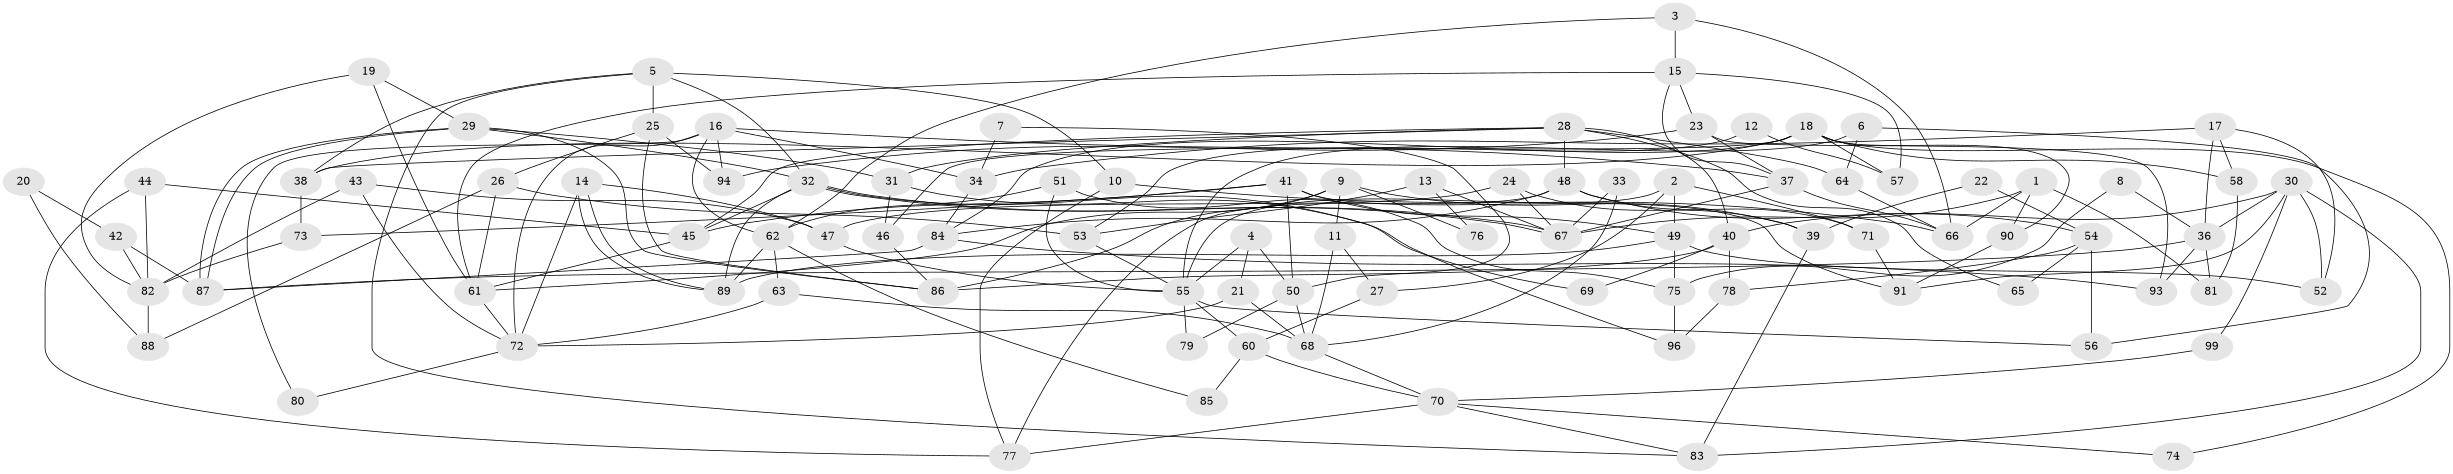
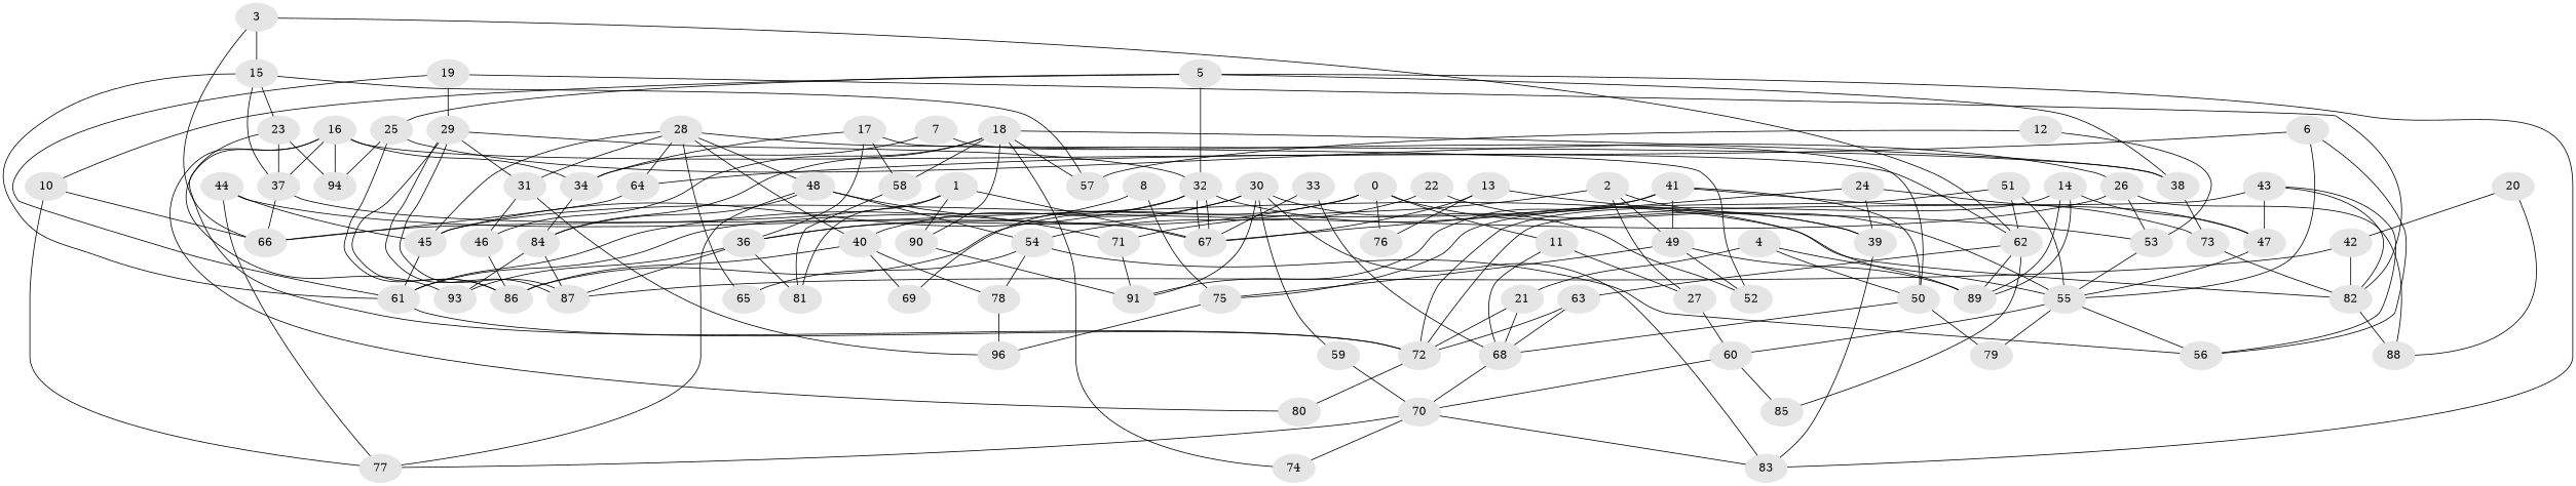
  graph {
    node [color=gray90 style=filled]
    1
    66
    67
    81
    90
    91
    2
    27
    49
    55
    71
    60
    75
    89
    52
    56
    79
    3
    15
    62
    61
    57
    23
    37
    85
    63
    4
    21
    50
    68
    72
    5
    10
    25
    32
    38
    83
    77
    86
    94
    26
    45
    69
    73
    6
    64
    7
    34
    84
    8
    36
    93
    87
    n54 [label=96]
-   9
+   9 [label=0]
    11
    39
    76
    70
    12
    53
    13
    14
    47
    80
    16
    17
    58
    18
    46
    74
    19
    29
    82
    31
    88
    20
    42
    22
    54
    65
    78
    24
    28
    40
    48
    30
-   59 [label=99]
+   59
    33
    41
    43
    44
    51
    1 -- 66
    1 -- 67
    1 -- 81
    1 -- 90
    90 -- 91
    2 -- 27
    2 -- 49
    2 -- 55
    2 -- 71
    27 -- 60
    49 -- 75
    49 -- 89
    49 -- 52
    55 -- 60
    55 -- 56
    55 -- 79
    71 -- 91
    60 -- 85
    60 -- 70
    75 -- n54
    3 -- 66
    3 -- 15
    3 -- 62
    15 -- 61
    15 -- 57
    15 -- 23
    15 -- 37
    62 -- 89
    62 -- 85
    62 -- 63
    61 -- 72
    23 -- 37
    23 -- 94
    23 -- 93
    37 -- 66
    37 -- 67
    63 -- 68
    63 -- 72
    4 -- 55
    4 -- 21
    4 -- 50
    21 -- 68
    21 -- 72
    50 -- 79
    50 -- 68
    68 -- 70
    72 -- 80
    5 -- 10
    5 -- 25
    5 -- 32
    5 -- 38
    5 -- 83
    10 -- 66
    10 -- 77
    25 -- 86
    25 -- 94
    25 -- 26
    32 -- 67
    32 -- 67
    32 -- 89
    32 -- 45
    32 -- 69
    38 -- 73
    26 -- 61
    26 -- 53
    26 -- 88
    45 -- 61
    73 -- 82
    6 -- 55
    6 -- 56
    6 -- 64
    64 -- 66
    7 -- 50
    7 -- 34
    34 -- 84
    84 -- 93
    84 -- 87
    8 -- 75
    8 -- 36
    36 -- 81
    36 -- 93
    36 -- 87
    9 -- 61
    9 -- 86
    9 -- 11
    9 -- 39
    9 -- 76
    11 -- 27
    11 -- 68
    39 -- 83
    70 -- 83
    70 -- 77
    70 -- 74
    12 -- 57
    12 -- 53
    53 -- 55
    13 -- 67
    13 -- 76
    13 -- 53
    14 -- 89
    14 -- 89
    14 -- 72
    14 -- 47
    47 -- 55
    16 -- 62
    16 -- 37
    16 -- 72
    16 -- 94
    16 -- 34
    16 -- 80
    17 -- 52
    17 -- 34
    17 -- 36
    17 -- 58
    58 -- 81
    18 -- 90
    18 -- 57
    18 -- 38
    18 -- 84
    18 -- 58
    18 -- 46
    18 -- 74
    46 -- 86
    19 -- 61
    19 -- 29
    19 -- 82
    29 -- 32
    29 -- 86
    29 -- 87
    29 -- 87
    29 -- 31
    82 -- 88
    31 -- n54
    31 -- 46
    20 -- 88
    20 -- 42
    42 -- 87
    42 -- 82
    22 -- 39
    22 -- 54
    54 -- 56
    54 -- 65
    54 -- 78
    78 -- n54
    24 -- 67
    24 -- 39
    24 -- 47
    28 -- 38
    28 -- 45
    28 -- 64
    28 -- 31
    28 -- 65
    28 -- 40
    28 -- 48
    40 -- 86
    40 -- 69
    40 -- 78
    48 -- 71
    48 -- 77
    48 -- 84
    48 -- 54
    30 -- 91
    30 -- 52
    30 -- 83
    30 -- 36
    30 -- 40
    30 -- 59
    59 -- 70
    33 -- 67
    33 -- 68
    41 -- 91
    41 -- 49
    41 -- 50
    41 -- 45
    41 -- 73
+   43 -- 56
    43 -- 72
    43 -- 47
    43 -- 82
    44 -- 77
    44 -- 45
    44 -- 82
    51 -- 55
    51 -- 75
    51 -- 62
  }
